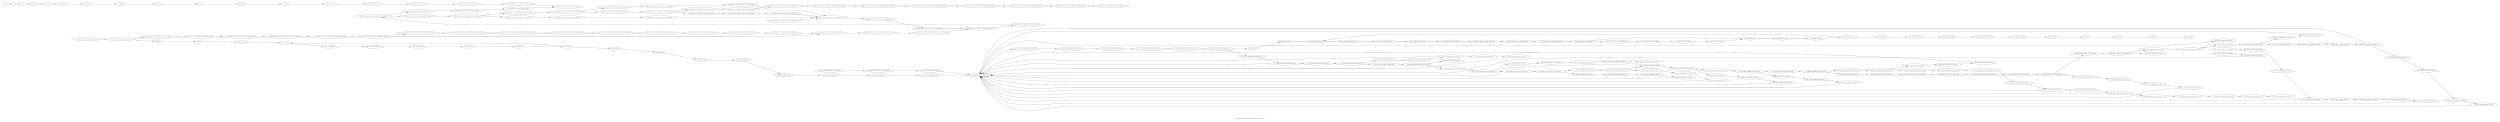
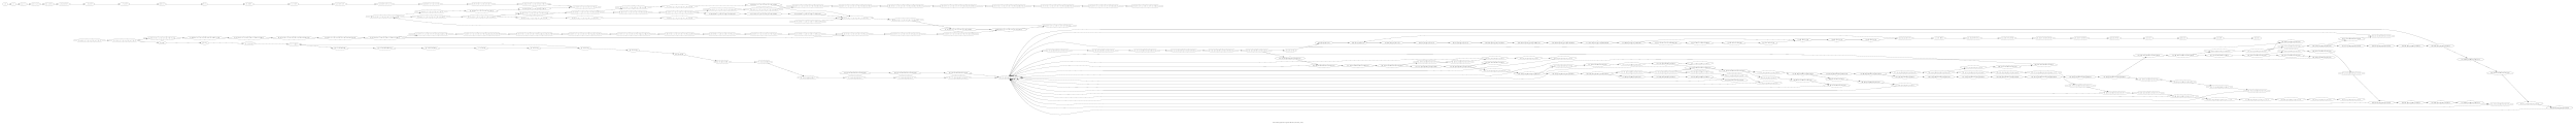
  digraph {
    fontname="Open Sans"
    label="Control-flow-graph for register allocator (function _main)"
    rankdir=LR
    node [fontname="Open Sans"]
    edge [fontname="Open Sans"]
    n1 [label="0, 0: "]
    n2 [label="1, 1: "]
    n3 [label="2, 2: 0 1 "]
    n4 [label="3, 3: 0 1 2 3 "]
    n5 [label="4, 4: 2 3 4 5 "]
    n6 [label="5, 5: 2 3 4 5 6 7 "]
    n7 [label="6, 6: 2 3 6 7 "]
    n8 [label="7, 7: 2 3 6 7 "]
    n9 [label="8, 8: 6 7 "]
    n10 [label="9, 9: "]
    n11 [label="10, 10: 8 9 "]
    n12 [label="11, 11: 8 9 "]
    n13 [label="12, 31: 8 9 10 11 "]
    n14 [label="13, 33: 8 9 10 11 12 13 "]
    n15 [label="14, 85: 8 9 10 11 12 13 14 15 "]
    n16 [label="15, 87: 8 9 10 11 12 13 14 15 16 17 "]
    n17 [label="16, 352: 8 9 10 11 12 13 14 15 16 17 18 19 "]
    n18 [label="17, 15: 8 9 10 11 12 13 14 15 16 17 18 19 "]
    n19 [label="18, 16: 8 9 10 11 12 13 14 15 16 17 18 19 "]
    n20 [label="19, 17: 8 9 10 11 12 13 14 15 16 17 18 19 "]
    n21 [label="20, 355: 8 9 10 11 12 13 14 15 16 17 18 19 20 21 "]
    n22 [label="74, 108: "]
    n23 [label="21, 356: 8 9 10 11 12 13 14 15 16 17 18 19 20 21 22 23 "]
    n24 [label="75, 110: "]
    n25 [label="22, 22: 8 9 10 11 12 13 14 15 16 17 18 19 22 23 24 25 "]
    n26 [label="23, 23: 8 9 10 11 12 13 14 15 16 17 18 19 22 23 24 25 26 "]
    n27 [label="24, 24: 8 9 10 11 12 13 14 15 16 17 18 19 22 23 24 25 26 "]
    n28 [label="25, 25: 8 9 10 11 12 13 14 15 16 17 18 19 22 23 24 25 "]
    n29 [label="26, 32: 8 9 10 11 12 13 14 15 16 17 18 19 22 23 24 25 27 28 "]
    n30 [label="35, 42: 8 9 10 11 12 13 14 15 16 17 18 19 22 23 "]
    n31 [label="27, 34: 8 9 10 11 12 13 14 15 16 17 18 19 22 23 24 25 27 28 29 30 "]
    n32 [label="36, 45: 8 9 10 11 12 13 14 15 16 17 18 19 22 23 31 32 "]
    n33 [label="28, 35: 8 9 10 11 12 13 14 15 16 17 18 19 22 23 24 25 27 28 29 30 "]
    n34 [label="29, 36: 8 9 10 11 12 13 14 15 16 17 18 19 22 23 27 28 29 30 "]
    n35 [label="30, 37: 8 9 10 11 12 13 14 15 16 17 18 19 22 23 27 28 29 30 "]
    n36 [label="31, 38: 8 9 10 11 12 13 14 15 16 17 18 19 22 23 29 30 "]
    n37 [label="32, 39: 8 9 10 11 12 13 14 15 16 17 18 19 22 23 "]
    n38 [label="33, 40: 8 9 10 11 12 13 14 15 16 17 18 19 22 23 "]
    n39 [label="34, 41: 8 9 10 11 12 13 14 15 16 17 18 19 22 23 "]
    n40 [label="37, 46: 8 9 10 11 12 13 14 15 16 17 18 19 31 32 33 34 "]
    n41 [label="38, 48: 8 9 10 11 12 13 14 15 16 17 18 19 33 34 "]
    n42 [label="39, 50: 8 9 10 11 12 13 14 15 16 17 18 19 33 34 35 "]
    n43 [label="40, 51: 8 9 10 11 12 13 14 15 16 17 18 19 33 34 35 "]
    n44 [label="41, 56: 8 9 10 11 12 13 14 15 16 17 18 19 33 34 35 "]
    n45 [label="71, 103: 8 9 10 11 12 13 14 15 16 17 18 19 "]
    n46 [label="42, 57: 8 9 10 11 12 13 14 15 16 17 18 19 33 34 35 "]
    n47 [label="72, 105: 8 9 10 11 12 13 14 15 16 17 18 19 "]
    n48 [label="43, 58: 8 9 10 11 12 13 14 15 16 17 18 19 33 34 35 "]
    n49 [label="48, 63: 8 9 10 11 12 13 14 15 16 17 18 19 33 34 "]
    n50 [label="44, 59: 8 9 10 11 12 13 14 15 16 17 18 19 33 34 35 "]
    n51 [label="49, 65: 8 9 10 11 12 13 14 15 16 17 18 19 33 34 "]
    n52 [label="45, 60: 8 9 10 11 12 13 14 15 16 17 18 19 33 34 35 "]
    n53 [label="54, 75: 8 9 10 11 12 13 14 15 16 17 18 19 33 34 "]
    n54 [label="46, 61: 8 9 10 11 12 13 14 15 16 17 18 19 33 34 35 "]
    n55 [label="55, 77: 8 9 10 11 12 13 14 15 16 17 18 19 33 34 "]
    n56 [label="47, 62: 8 9 10 11 12 13 14 15 16 17 18 19 33 34 35 "]
    n57 [label="51, 69: 8 9 10 11 12 13 14 15 16 17 18 19 33 34 "]
    n58 [label="57, 81: 8 9 10 11 12 13 14 15 16 17 18 19 33 34 35 "]
    n59 [label="52, 71: 8 9 10 11 12 13 14 15 16 17 18 19 33 34 "]
    n60 [label="58, 84: 8 9 10 11 12 13 14 15 16 17 18 19 33 34 35 36 37 "]
    n61 [label="50, 68: 8 9 10 11 12 13 14 15 16 17 18 19 33 34 "]
    n62 [label="68, 97: 8 9 10 11 12 13 14 15 16 17 18 19 33 34 "]
    n63 [label="69, 99: 8 9 10 11 12 13 14 15 16 17 18 19 33 34 "]
    n64 [label="53, 74: 8 9 10 11 12 13 14 15 16 17 18 19 33 34 "]
    n65 [label="56, 80: 8 9 10 11 12 13 14 15 16 17 18 19 33 34 "]
    n66 [label="59, 86: 8 9 10 11 12 13 14 15 16 17 18 19 33 34 36 37 38 39 "]
    n67 [label="60, 88: 8 9 10 11 12 13 14 15 16 17 18 19 33 34 36 37 38 39 40 41 "]
    n68 [label="61, 89: 8 9 10 11 12 13 14 15 16 17 18 19 33 34 36 37 38 39 40 41 "]
    n69 [label="62, 90: 8 9 10 11 12 13 14 15 16 17 18 19 33 34 38 39 40 41 "]
    n70 [label="63, 91: 8 9 10 11 12 13 14 15 16 17 18 19 33 34 38 39 40 41 "]
    n71 [label="64, 92: 8 9 10 11 12 13 14 15 16 17 18 19 33 34 40 41 "]
    n72 [label="65, 93: 8 9 10 11 12 13 14 15 16 17 18 19 33 34 "]
    n73 [label="67, 95: 8 9 10 11 12 13 14 15 16 17 18 19 33 34 "]
    n74 [label="70, 101: 8 9 10 11 12 13 14 15 16 17 18 19 33 34 "]
    n75 [label="73, 107: 8 9 10 11 12 13 14 15 16 17 18 19 "]
    n76 [label="76, 112: 42 43 "]
    n77 [label="77, 111: 42 43 "]
    n78 [label="78, 113: 42 43 44 45 "]
    n79 [label="79, 114: 42 43 44 45 46 47 "]
    n80 [label="80, 116: 42 43 46 47 "]
    n81 [label="81, 119: 42 43 "]
    n82 [label="82, 122: 42 43 "]
    n83 [label="83, 123: 42 43 "]
    n84 [label="84, 127: 42 43 "]
    n85 [label="85, 129: 42 43 "]
    n86 [label="86, 130: 42 43 48 49 "]
    n87 [label="87, 132: 42 43 48 49 "]
    n88 [label="88, 133: 42 43 48 49 50 51 "]
    n89 [label="89, 134: 42 43 48 49 50 51 "]
    n90 [label="90, 138: 42 43 48 49 52 53 "]
    n91 [label="91, 177: 42 43 48 49 52 53 54 55 "]
    n92 [label="92, 137: 42 43 48 49 52 53 54 55 "]
    n93 [label="93, 139: 42 43 48 49 52 53 54 55 56 57 "]
    n94 [label="94, 140: 42 43 48 49 52 53 54 55 56 57 "]
    n95 [label="95, 141: 42 43 48 49 52 53 54 55 58 59 "]
    n96 [label="96, 142: 42 43 48 49 52 53 54 55 58 59 60 61 "]
    n97 [label="97, 143: 42 43 48 49 52 53 54 55 58 59 60 61 "]
    n98 [label="98, 144: 42 43 48 49 52 53 54 55 60 61 "]
    n99 [label="99, 147: 42 43 48 49 52 53 54 55 60 61 "]
    n100 [label="202, 345: 47 43"]
    n101 [label="100, 148: 42 43 48 49 52 53 54 55 60 61 "]
    n102 [label="203, 349: 42 43 75 76 "]
    n103 [label="101, 149: 42 43 48 49 52 53 54 55 60 61 "]
    n104 [label="102, 150: 42 43 48 49 52 53 54 55 60 61 "]
    n105 [label="103, 151: 42 43 48 49 52 53 54 55 60 61 "]
    n106 [label="182, 259: 42 43 48 49 52 53 54 55 "]
    n107 [label="104, 152: 42 43 48 49 52 53 54 55 60 61 "]
    n108 [label="183, 260: 42 43 48 49 52 53 54 55 "]
    n109 [label="105, 153: 42 43 48 49 52 53 54 55 60 61 "]
    n110 [label="178, 253: 42 43 48 49 52 53 54 55 "]
    n111 [label="106, 154: 42 43 48 49 52 53 54 55 60 61 "]
    n112 [label="107, 155: 42 43 48 49 52 53 54 55 60 61 "]
    n113 [label="120, 168: 42 43 48 49 52 53 54 55 "]
    n114 [label="108, 156: 42 43 48 49 52 53 54 55 60 61 "]
    n115 [label="121, 169: 42 43 48 49 52 53 54 55 "]
    n116 [label="109, 157: 42 43 48 49 52 53 54 55 60 61 "]
    n117 [label="171, 245: 42 43 48 49 52 53 54 55 "]
    n118 [label="110, 158: 42 43 48 49 52 53 54 55 60 61 "]
    n119 [label="172, 246: 42 43 48 49 52 53 54 55 "]
    n120 [label="111, 159: 42 43 48 49 52 53 54 55 60 61 "]
    n121 [label="175, 249: 42 43 48 49 52 53 54 55 "]
    n122 [label="112, 160: 42 43 48 49 52 53 54 55 60 61 "]
    n123 [label="176, 251: 42 43 48 49 52 53 54 55 "]
    n124 [label="113, 161: 42 43 48 49 52 53 54 55 60 61 "]
    n125 [label="165, 239: 42 43 52 53 54 55 "]
    n126 [label="114, 162: 42 43 48 49 52 53 54 55 60 61 "]
    n127 [label="166, 240: 42 43 48 49 52 53 54 55 "]
    n128 [label="115, 963: 42 43 48 49 52 53 54 55 60 61"]
    n129 [label="168, 242: 42 43 52 53 54 55 "]
    n130 [label="116, 164: 42 43 48 49 52 53 54 55 60 61 "]
    n131 [label="169, 243: 42 43 48 49 52 53 54 55 "]
    n132 [label="117, 165: 42 43 48 49 52 53 54 55 60 61 "]
    n133 [label="125, 176: 42 43 48 49 52 53 54 55 "]
    n134 [label="118, 166: 42 43 48 49 52 53 54 55 60 61 "]
    n135 [label="126, 178: 42 43 48 49 52 53 54 55 62 63 "]
    n136 [label="119, 167: 42 43 48 49 52 53 54 55 60 61 "]
    n137 [label="187, 270: 42 43 48 49 52 53 54 55 "]
    n138 [label="190, 276: 42 43 48 49 52 53 54 55 60 61 "]
    n139 [label="188, 272: 42 43 48 49 52 53 54 55 "]
    n140 [label="191, 277: 42 43 48 49 52 53 54 55 60 61 70 71 "]
    n141 [label="122, 170: 42 43 48 49 52 53 54 55 "]
    n142 [label="123, 172: 42 43 48 49 52 53 54 55 "]
    n143 [label="124, 173: 42 43 48 49 52 53 54 55 "]
    n144 [label="127, 179: 42 43 48 49 52 53 54 55 62 63 "]
    n145 [label="128, 180: 42 43 48 49 52 53 54 55 64 65 "]
    n146 [label="129, 181: 42 43 48 49 52 53 54 55 64 65 66 67 "]
    n147 [label="130, 182: 42 43 48 49 52 53 54 55 66 67 "]
    n148 [label="131, 183: 42 43 48 49 52 53 54 55 66 67 "]
    n149 [label="132, 184: 42 43 48 49 52 53 54 55 66 67 "]
    n150 [label="137, 189: 42 43 48 49 52 53 54 55 "]
    n151 [label="133, 185: 42 43 48 49 52 53 54 55 66 67 "]
    n152 [label="138, 190: 42 43 48 49 52 53 54 55 "]
    n153 [label="134, 186: 42 43 48 49 52 53 54 55 66 67 "]
    n154 [label="141, 193: 42 43 48 49 52 53 54 55 "]
    n155 [label="135, 187: 42 43 48 49 52 53 54 55 "]
+   n156 [label="142, 194: 42 43 48 49 52 53 54 55 "]
    n157 [label="136, 188: 42 43 48 49 52 53 54 55 "]
    n158 [label="153, 215: 42 43 48 49 52 53 54 55 "]
    n159 [label="154, 216: 42 43 48 49 52 53 54 55 "]
    n160 [label="139, 191: 42 43 48 49 52 53 54 55 "]
    n161 [label="140, 192: 42 43 48 49 52 53 54 55 "]
    n162 [label="143, 197: 42 43 48 49 52 53 54 55 "]
    n163 [label="145, 199: 42 43 48 49 52 53 54 55 "]
    n164 [label="144, 198: 42 43 48 49 52 53 54 55 "]
    n165 [label="146, 200: 42 43 48 49 52 53 54 55 "]
    n166 [label="147, 203: 42 43 48 49 52 53 54 55 "]
    n167 [label="148, 204: 42 43 48 49 52 53 54 55 "]
    n168 [label="149, 207: 42 43 48 49 52 53 54 55 "]
    n169 [label="150, 208: 42 43 48 49 52 53 54 55 "]
    n170 [label="151, 209: 42 43 48 49 52 53 54 55 "]
    n171 [label="152, 214: 42 43 48 49 52 53 54 55 "]
    n172 [label="155, 219: 42 43 48 49 52 53 54 55 "]
    n173 [label="157, 221: 42 43 48 49 52 53 54 55 "]
    n174 [label="156, 220: 42 43 48 49 52 53 54 55 "]
    n175 [label="158, 222: 42 43 48 49 52 53 54 55 "]
    n176 [label="159, 225: 42 43 48 49 52 53 54 55 "]
    n177 [label="160, 226: 42 43 48 49 52 53 54 55 "]
    n178 [label="161, 229: 42 43 48 49 52 53 54 55 "]
    n179 [label="162, 230: 42 43 48 49 52 53 54 55 "]
    n180 [label="163, 231: 42 43 48 49 52 53 54 55 "]
    n181 [label="164, 238: 42 43 48 49 52 53 54 55 "]
    n182 [label="167, 241: 42 43 48 49 52 53 54 55 "]
    n183 [label="170, 244: 42 43 48 49 52 53 54 55 "]
    n184 [label="173, 247: 42 43 48 49 52 53 54 55 "]
    n185 [label="174, 248: 42 43 48 49 52 53 54 55 "]
    n186 [label="177, 252: 42 43 48 49 52 53 54 55 "]
    n187 [label="179, 254: 42 43 48 49 52 53 54 55 68 69 "]
    n188 [label="180, 255: 42 43 48 49 52 53 54 55 68 69 "]
    n189 [label="181, 258: 42 43 48 49 52 53 54 55 "]
    n190 [label="184, 261: 42 43 48 49 52 53 54 55 "]
    n191 [label="185, 265: 42 43 48 49 52 53 54 55 "]
    n192 [label="186, 269: 42 43 48 49 52 53 54 55 "]
    n193 [label="189, 275: 42 43 48 49 52 53 54 55 "]
    n194 [label="192, 279: 42 43 48 49 52 53 54 55 70 71 "]
    n195 [label="193, 280: 42 43 48 49 52 53 54 55 70 71 "]
    n196 [label="194, 283: 42 43 48 49 52 53 54 55 70 71 "]
    n197 [label="195, 284: 42 43 48 49 52 53 54 55 70 71 "]
    n198 [label="196, 287: 42 43 48 49 52 53 54 55 70 71 72 73 "]
    n199 [label="197, 288: 42 43 48 49 52 53 54 55 72 73 74 "]
    n200 [label="198, 289: 42 43 48 49 52 53 54 55 74 "]
    n201 [label="199, 290: 42 43 48 49 52 53 54 55 "]
    n202 [label="200, 292: 42 43 48 49 52 53 54 55 "]
    n203 [label="204, 301: 42 43 75 76 "]
    n204 [label="205, 303: 42 43 75 76 77 78 "]
    n205 [label="206, 372: 42 43 75 76 77 78 "]
    n206 [label="207, 373: 42 43 75 76 77 78 "]
    n207 [label="208, 374: 42 43 75 76 77 78 79 80 "]
    n208 [label="209, 305: 42 43 75 76 77 78 79 80 81 82 "]
    n209 [label="210, 306: 42 43 75 76 77 78 81 82 83 84 "]
    n210 [label="211, 307: 42 43 75 76 77 78 83 84 85 86 "]
    n211 [label="212, 308: 42 43 75 76 77 78 85 86 "]
    n212 [label="213, 312: 42 43 75 76 77 78 85 86 87 88 "]
    n213 [label="217, 323: 42 43 75 76 "]
    n214 [label="214, 319: 42 43 75 76 85 86 87 88 "]
    n215 [label="218, 325: 42 43 75 76 "]
    n216 [label="215, 320: 42 43 75 76 85 86 "]
    n217 [label="216, 321: 42 43 75 76 "]
    n218 [label="219, 327: 42 43 75 76 "]
    n219 [label="220, 328: 42 43 75 76 "]
    n220 [label="221, 331: 89 90 "]
    n221 [label="222, 332: 89 90 91 92 "]
    n222 [label="223, 333: 91 92 93 94 "]
    n223 [label="224, 334: 91 92 93 94 95 96 "]
    n224 [label="225, 335: 91 92 95 96 "]
    n225 [label="226, 336: 95 96 "]
    n226 [label="227, 337: "]
    n227 [label="228, 338: "]
    n228 [label="229, 339: "]
    n229 [label="230, 340: "]
    n1 -> n2
    n2 -> n3
    n3 -> n4
    n4 -> n5
    n5 -> n6
    n6 -> n7
    n7 -> n8
    n8 -> n9
    n9 -> n10
    n10 -> n11
    n11 -> n12
    n12 -> n13
    n13 -> n14
    n14 -> n15
    n15 -> n16
    n16 -> n17
    n17 -> n18
    n19 -> n20
    n20 -> n21
    n20 -> n22
    n21 -> n23
    n22 -> n24
    n23 -> n25
    n24 -> n76
    n25 -> n26
    n26 -> n27
    n27 -> n28
    n28 -> n29
    n28 -> n30
    n29 -> n31
    n30 -> n32
    n31 -> n33
    n32 -> n40
    n33 -> n34
    n34 -> n35
    n35 -> n36
    n36 -> n37
    n37 -> n38
    n38 -> n39
    n39 -> n30
    n40 -> n41
    n41 -> n42
    n42 -> n43
    n43 -> n44
    n43 -> n45
    n44 -> n46
    n45 -> n47
    n46 -> n48
    n46 -> n49
    n47 -> n75
    n48 -> n50
    n49 -> n51
    n50 -> n52
    n50 -> n53
    n51 -> n61
    n52 -> n54
    n53 -> n55
    n54 -> n56
    n54 -> n57
    n55 -> n65
    n56 -> n58
    n57 -> n59
    n58 -> n60
    n59 -> n64
    n60 -> n66
    n61 -> n62
    n62 -> n63
    n63 -> n74
    n64 -> n62
    n65 -> n62
    n66 -> n67
    n67 -> n68
    n68 -> n69
    n69 -> n70
    n70 -> n71
    n71 -> n72
    n73 -> n62
    n74 -> n41
    n75 -> n18
    n76 -> n77
    n77 -> n78
    n78 -> n79
    n79 -> n80
    n80 -> n81
    n81 -> n82
    n82 -> n83
    n83 -> n77
    n83 -> n84
    n84 -> n85
    n85 -> n86
    n86 -> n87
    n87 -> n88
    n88 -> n89
    n89 -> n90
    n90 -> n91
    n91 -> n92
    n92 -> n93
    n93 -> n94
    n94 -> n95
    n95 -> n96
    n96 -> n97
    n97 -> n98
    n98 -> n99
    n98 -> n100
    n99 -> n101
    n100 -> n102
    n101 -> n92
    n101 -> n103
    n102 -> n203
    n103 -> n104
    n104 -> n105
    n104 -> n106
    n105 -> n107
    n106 -> n108
    n107 -> n109
    n107 -> n110
    n108 -> n190
    n109 -> n111
    n111 -> n112
    n111 -> n113
    n112 -> n114
    n113 -> n115
    n114 -> n116
    n114 -> n117
    n115 -> n141
    n116 -> n118
    n117 -> n119
    n118 -> n120
    n118 -> n121
    n119 -> n184
    n120 -> n122
    n121 -> n123
    n122 -> n124
    n122 -> n125
    n123 -> n186
    n124 -> n126
    n125 -> n127
    n126 -> n128
    n126 -> n129
    n127 -> n182
    n128 -> n130
    n129 -> n131
    n130 -> n132
    n130 -> n133
    n131 -> n183
    n132 -> n134
    n133 -> n135
    n134 -> n136
    n134 -> n137
    n135 -> n144
    n136 -> n138
    n137 -> n139
    n138 -> n140
    n139 -> n193
    n140 -> n194
    n141 -> n142
    n142 -> n143
    n143 -> n92
    n144 -> n145
    n145 -> n146
    n146 -> n147
    n147 -> n148
    n148 -> n149
    n148 -> n150
    n149 -> n151
    n150 -> n152
    n151 -> n153
    n151 -> n154
    n152 -> n160
    n153 -> n155
+   n154 -> n156
    n155 -> n157
    n155 -> n158
+   n156 -> n162
+   n156 -> n163
    n157 -> n92
    n158 -> n159
    n159 -> n172
    n159 -> n173
    n160 -> n161
    n161 -> n92
    n162 -> n164
    n163 -> n165
    n164 -> n92
    n165 -> n166
    n166 -> n167
    n167 -> n92
    n167 -> n168
    n168 -> n169
    n169 -> n170
    n170 -> n171
    n171 -> n92
    n172 -> n174
    n173 -> n175
    n174 -> n92
    n175 -> n176
    n176 -> n177
    n177 -> n92
    n177 -> n178
    n178 -> n179
    n179 -> n180
    n180 -> n181
    n181 -> n92
    n182 -> n92
    n183 -> n92
    n184 -> n185
    n185 -> n92
    n186 -> n92
    n187 -> n188
    n188 -> n189
    n189 -> n92
    n190 -> n92
    n190 -> n191
    n191 -> n192
    n192 -> n92
    n193 -> n92
    n194 -> n195
    n195 -> n92
    n195 -> n196
    n196 -> n197
    n197 -> n92
    n197 -> n198
    n198 -> n199
    n199 -> n200
    n200 -> n201
    n201 -> n202
    n203 -> n204
    n204 -> n205
    n205 -> n206
    n206 -> n207
    n207 -> n208
    n208 -> n209
    n209 -> n210
    n210 -> n211
    n211 -> n212
    n211 -> n213
    n212 -> n214
    n213 -> n215
    n214 -> n216
    n215 -> n218
    n216 -> n217
    n217 -> n213
    n218 -> n219
    n219 -> n203
    n219 -> n220
    n220 -> n221
    n221 -> n222
    n222 -> n223
    n223 -> n224
    n224 -> n225
    n225 -> n226
    n226 -> n227
    n227 -> n228
    n228 -> n229
  }
